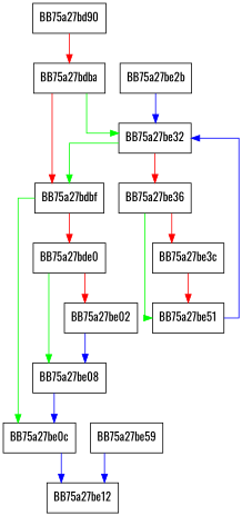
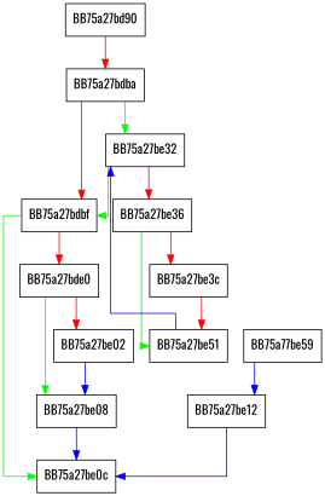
  digraph {
    fontname=Oswald
    splines=ortho
    node [fontname=Oswald shape=box]
    edge [color=red fontname=Oswald]
    BB75a27bd90
    BB75a27bdba
    BB75a27bdbf
    BB75a27be0c
    BB75a27bde0
    BB75a27be32
    BB75a27be12
    BB75a27be08
    BB75a27be02
-   BB75a27be2b
    BB75a27be36
    BB75a27be51
    BB75a27be3c
-   BB75a27be59
+   BB75a27be59 [label=BB75a77be59]
    BB75a27bd90 -> BB75a27bdba
    BB75a27bdba -> BB75a27bdbf
    BB75a27bdba -> BB75a27be32 [color=green]
    BB75a27bdbf -> BB75a27be0c [color=green]
    BB75a27bdbf -> BB75a27bde0
-   BB75a27be0c -> BB75a27be12 [color=blue]
+   BB75a27be12 -> BB75a27be0c [color=blue]
    BB75a27bde0 -> BB75a27be08 [color=green]
    BB75a27bde0 -> BB75a27be02
    BB75a27be32 -> BB75a27bdbf [color=green]
    BB75a27be32 -> BB75a27be36
    BB75a27be08 -> BB75a27be0c [color=blue]
    BB75a27be02 -> BB75a27be08 [color=blue]
-   BB75a27be2b -> BB75a27be32 [color=blue]
    BB75a27be36 -> BB75a27be51 [color=green]
    BB75a27be36 -> BB75a27be3c
    BB75a27be51 -> BB75a27be32 [color=blue]
    BB75a27be3c -> BB75a27be51
    BB75a27be59 -> BB75a27be12 [color=blue]
  }
